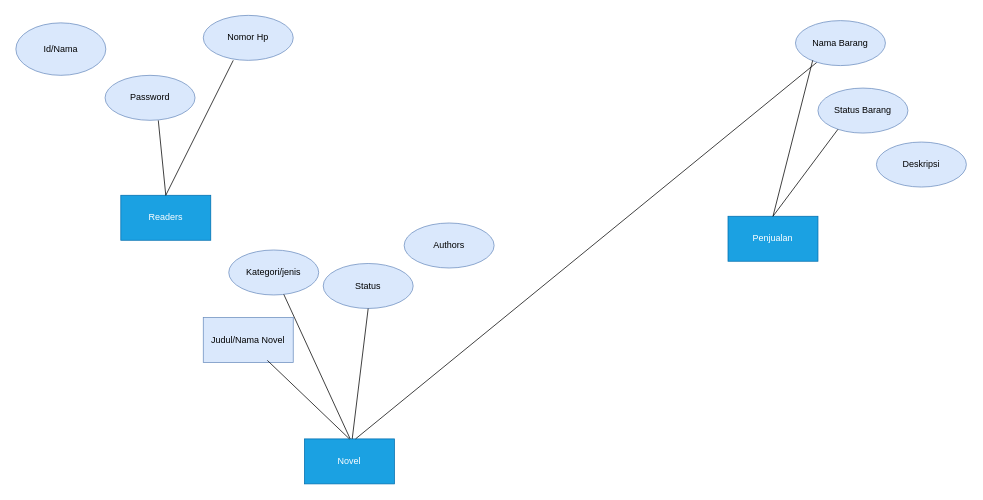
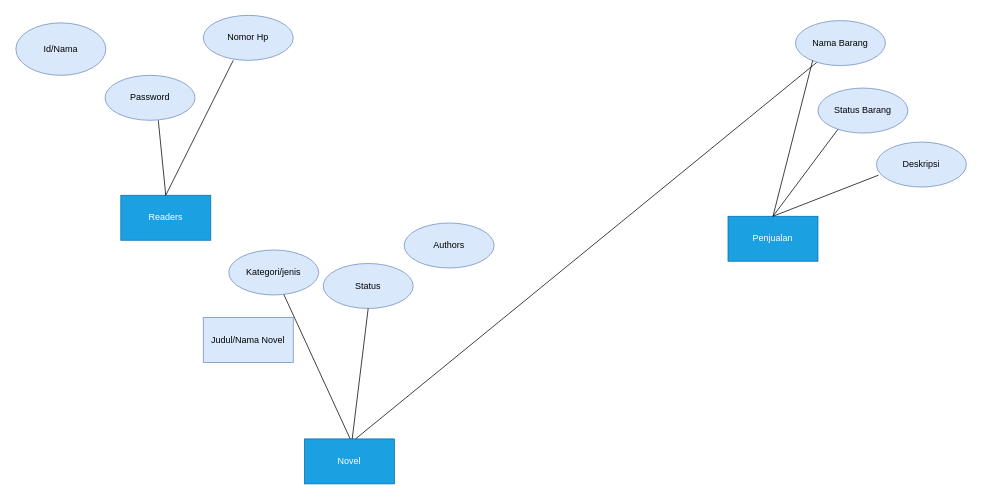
  <mxCell id="0" />
  <mxCell id="1" parent="0" />
  <mxCell id="2" value="Readers" style="rounded=0;whiteSpace=wrap;html=1;fillColor=#1ba1e2;strokeColor=#006EAF;fontColor=#ffffff;" vertex="1" parent="1"><mxGeometry x="160" y="260" width="120" height="60" as="geometry" /></mxCell>
  <mxCell id="3" value="Id/Nama" style="ellipse;whiteSpace=wrap;html=1;fillColor=#dae8fc;strokeColor=#6c8ebf;" vertex="1" parent="1"><mxGeometry x="20" y="30" width="120" height="70" as="geometry" /></mxCell>
  <mxCell id="4" value="" style="endArrow=none;html=1;rounded=0;" edge="1" parent="1"><mxGeometry width="50" height="50" relative="1" as="geometry"><mxPoint x="220" y="260" as="sourcePoint" /><mxPoint x="210" y="160" as="targetPoint" /></mxGeometry></mxCell>
  <mxCell id="5" value="Nomor Hp" style="ellipse;whiteSpace=wrap;html=1;fillColor=#dae8fc;strokeColor=#6c8ebf;" vertex="1" parent="1"><mxGeometry x="270" y="20" width="120" height="60" as="geometry" /></mxCell>
  <mxCell id="6" value="Password" style="ellipse;whiteSpace=wrap;html=1;fillColor=#dae8fc;strokeColor=#6c8ebf;" vertex="1" parent="1"><mxGeometry x="139" y="100" width="120" height="60" as="geometry" /></mxCell>
  <mxCell id="7" value="" style="endArrow=none;html=1;rounded=0;" edge="1" parent="1"><mxGeometry width="50" height="50" relative="1" as="geometry"><mxPoint x="220" y="260" as="sourcePoint" /><mxPoint x="310" y="80" as="targetPoint" /></mxGeometry></mxCell>
  <mxCell id="8" value="Novel" style="rounded=0;whiteSpace=wrap;html=1;fillColor=#1ba1e2;strokeColor=#006EAF;fontColor=#ffffff;" vertex="1" parent="1"><mxGeometry x="405" y="585" width="120" height="60" as="geometry" /></mxCell>
  <mxCell id="9" value="Judul/Nama Novel" style="whiteSpace=wrap;html=1;fillColor=#dae8fc;strokeColor=#6c8ebf;rounded=0;" vertex="1" parent="1"><mxGeometry x="270" y="423" width="120" height="60" as="geometry" /></mxCell>
  <mxCell id="10" value="Kategori/jenis" style="ellipse;whiteSpace=wrap;html=1;fillColor=#dae8fc;strokeColor=#6c8ebf;" vertex="1" parent="1"><mxGeometry x="304" y="333" width="120" height="60" as="geometry" /></mxCell>
  <mxCell id="11" value="Status" style="ellipse;whiteSpace=wrap;html=1;fillColor=#dae8fc;strokeColor=#6c8ebf;" vertex="1" parent="1"><mxGeometry x="430" y="351" width="120" height="60" as="geometry" /></mxCell>
  <mxCell id="12" value="Authors" style="ellipse;whiteSpace=wrap;html=1;fillColor=#dae8fc;strokeColor=#6c8ebf;" vertex="1" parent="1"><mxGeometry x="538" y="297" width="120" height="60" as="geometry" /></mxCell>
- <mxCell id="13" value="" style="endArrow=none;html=1;rounded=0;entryX=0.712;entryY=0.954;entryDx=0;entryDy=0;entryPerimeter=0;exitX=0.5;exitY=0;exitDx=0;exitDy=0;" edge="1" parent="1" source="8" target="9"><mxGeometry width="50" height="50" relative="1" as="geometry"><mxPoint x="462" y="576" as="sourcePoint" /><mxPoint x="462" y="468" as="targetPoint" /></mxGeometry></mxCell>
  <mxCell id="14" value="" style="endArrow=none;html=1;rounded=0;" edge="1" parent="1" target="10"><mxGeometry width="50" height="50" relative="1" as="geometry"><mxPoint x="466" y="585" as="sourcePoint" /><mxPoint x="364.44" y="489.24" as="targetPoint" /></mxGeometry></mxCell>
  <mxCell id="15" value="" style="endArrow=none;html=1;rounded=0;entryX=0.5;entryY=1;entryDx=0;entryDy=0;" edge="1" parent="1" source="8" target="11"><mxGeometry width="50" height="50" relative="1" as="geometry"><mxPoint x="475" y="594" as="sourcePoint" /><mxPoint x="370.709" y="400.954" as="targetPoint" /></mxGeometry></mxCell>
  <mxCell id="16" value="" style="endArrow=none;html=1;rounded=0;exitX=0.568;exitY=-0.001;exitDx=0;exitDy=0;exitPerimeter=0;" edge="1" parent="1" source="8" target="18"><mxGeometry width="50" height="50" relative="1" as="geometry"><mxPoint x="475" y="576" as="sourcePoint" /><mxPoint x="379.709" y="409.954" as="targetPoint" /></mxGeometry></mxCell>
  <mxCell id="17" value="Penjualan" style="rounded=0;whiteSpace=wrap;html=1;fillColor=#1ba1e2;fontColor=#ffffff;strokeColor=#006EAF;" vertex="1" parent="1"><mxGeometry x="970" y="288" width="120" height="60" as="geometry" /></mxCell>
  <mxCell id="18" value="Nama Barang" style="ellipse;whiteSpace=wrap;html=1;fillColor=#dae8fc;strokeColor=#6c8ebf;" vertex="1" parent="1"><mxGeometry x="1060" y="27" width="120" height="60" as="geometry" /></mxCell>
  <mxCell id="19" value="Status Barang&lt;span style=&quot;color: rgba(0 , 0 , 0 , 0) ; font-family: monospace ; font-size: 0px&quot;&gt;%3CmxGraphModel%3E%3Croot%3E%3CmxCell%20id%3D%220%22%2F%3E%3CmxCell%20id%3D%221%22%20parent%3D%220%22%2F%3E%3CmxCell%20id%3D%222%22%20value%3D%22Barang%22%20style%3D%22ellipse%3BwhiteSpace%3Dwrap%3Bhtml%3D1%3BfillColor%3D%23dae8fc%3BstrokeColor%3D%236c8ebf%3B%22%20vertex%3D%221%22%20parent%3D%221%22%3E%3CmxGeometry%20x%3D%221080%22%20y%3D%2227%22%20width%3D%22120%22%20height%3D%2260%22%20as%3D%22geometry%22%2F%3E%3C%2FmxCell%3E%3C%2Froot%3E%3C%2FmxGraphModel%3E&lt;/span&gt;" style="ellipse;whiteSpace=wrap;html=1;fillColor=#dae8fc;strokeColor=#6c8ebf;" vertex="1" parent="1"><mxGeometry x="1090" y="117" width="120" height="60" as="geometry" /></mxCell>
  <mxCell id="20" value="Deskripsi" style="ellipse;whiteSpace=wrap;html=1;fillColor=#dae8fc;strokeColor=#6c8ebf;" vertex="1" parent="1"><mxGeometry x="1168" y="189" width="120" height="60" as="geometry" /></mxCell>
  <mxCell id="21" value="" style="endArrow=none;html=1;rounded=0;exitX=0.5;exitY=0;exitDx=0;exitDy=0;" edge="1" parent="1" source="17"><mxGeometry width="50" height="50" relative="1" as="geometry"><mxPoint x="1033" y="130" as="sourcePoint" /><mxPoint x="1083" y="80" as="targetPoint" /></mxGeometry></mxCell>
  <mxCell id="22" value="" style="endArrow=none;html=1;rounded=0;exitX=0.5;exitY=0;exitDx=0;exitDy=0;entryX=0.222;entryY=0.917;entryDx=0;entryDy=0;entryPerimeter=0;" edge="1" parent="1" source="17" target="19"><mxGeometry width="50" height="50" relative="1" as="geometry"><mxPoint x="1039" y="297" as="sourcePoint" /><mxPoint x="1092" y="89" as="targetPoint" /></mxGeometry></mxCell>
+ <mxCell id="23" value="" style="endArrow=none;html=1;rounded=0;exitX=0.5;exitY=0;exitDx=0;exitDy=0;entryX=0.023;entryY=0.736;entryDx=0;entryDy=0;entryPerimeter=0;" edge="1" parent="1" source="17" target="20"><mxGeometry width="50" height="50" relative="1" as="geometry"><mxPoint x="1048" y="306" as="sourcePoint" /><mxPoint x="1101" y="98" as="targetPoint" /></mxGeometry></mxCell>
